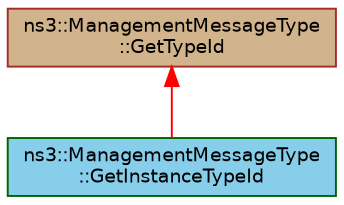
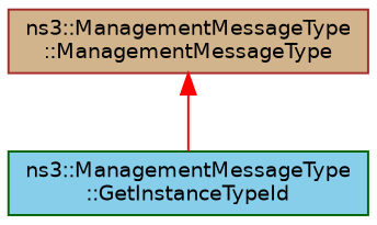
  digraph {
    rankdir=TB
    node [fontname=Helvetica fontsize=10 shape=record style=filled]
-   n1 [color=brown fillcolor=tan fontcolor=black height=0.2 label="ns3::ManagementMessageType\l::GetTypeId" width=0.4]
+   n1 [color=brown fillcolor=tan fontcolor=black height=0.2 label="ns3::ManagementMessageType\l::ManagementMessageType" width=0.4]
    n2 [color=darkgreen fillcolor=skyblue height=0.2 label="ns3::ManagementMessageType\l::GetInstanceTypeId" width=0.4]
    n1 -> n2 [color=red dir=back fontname=Helvetica fontsize=10 labelfontname=Helvetica labelfontsize=10 style=solid]
  }
